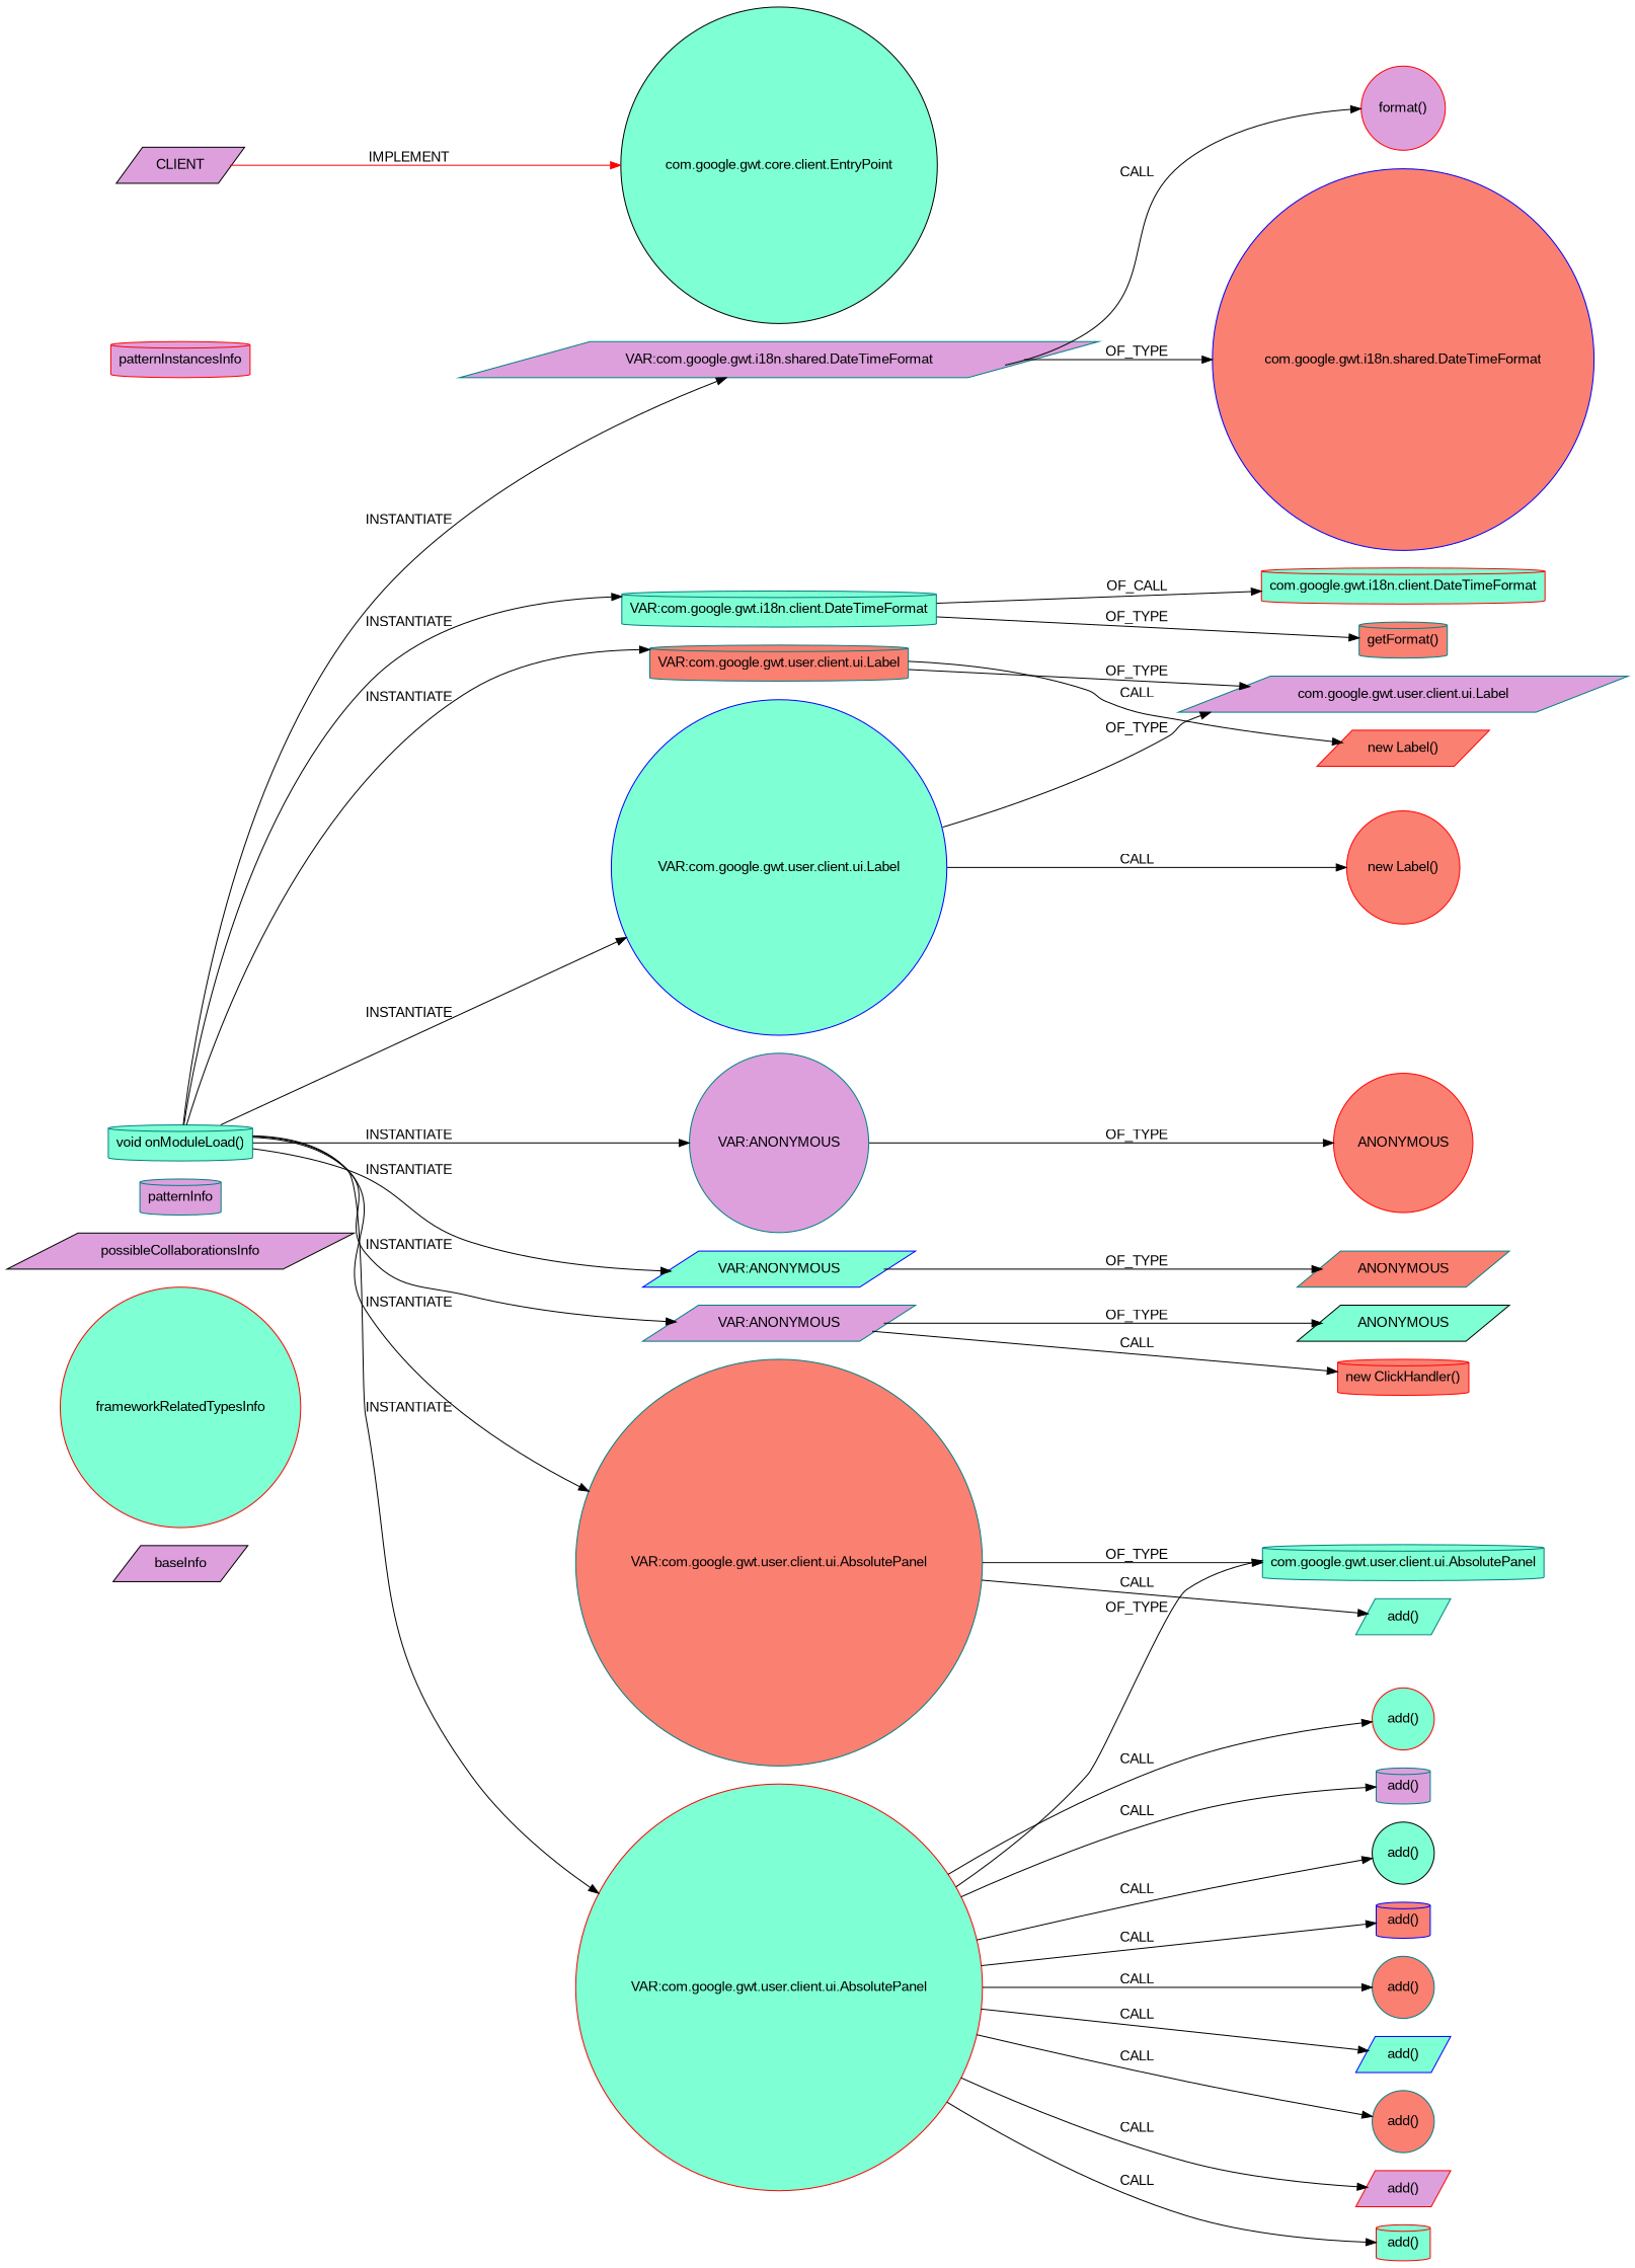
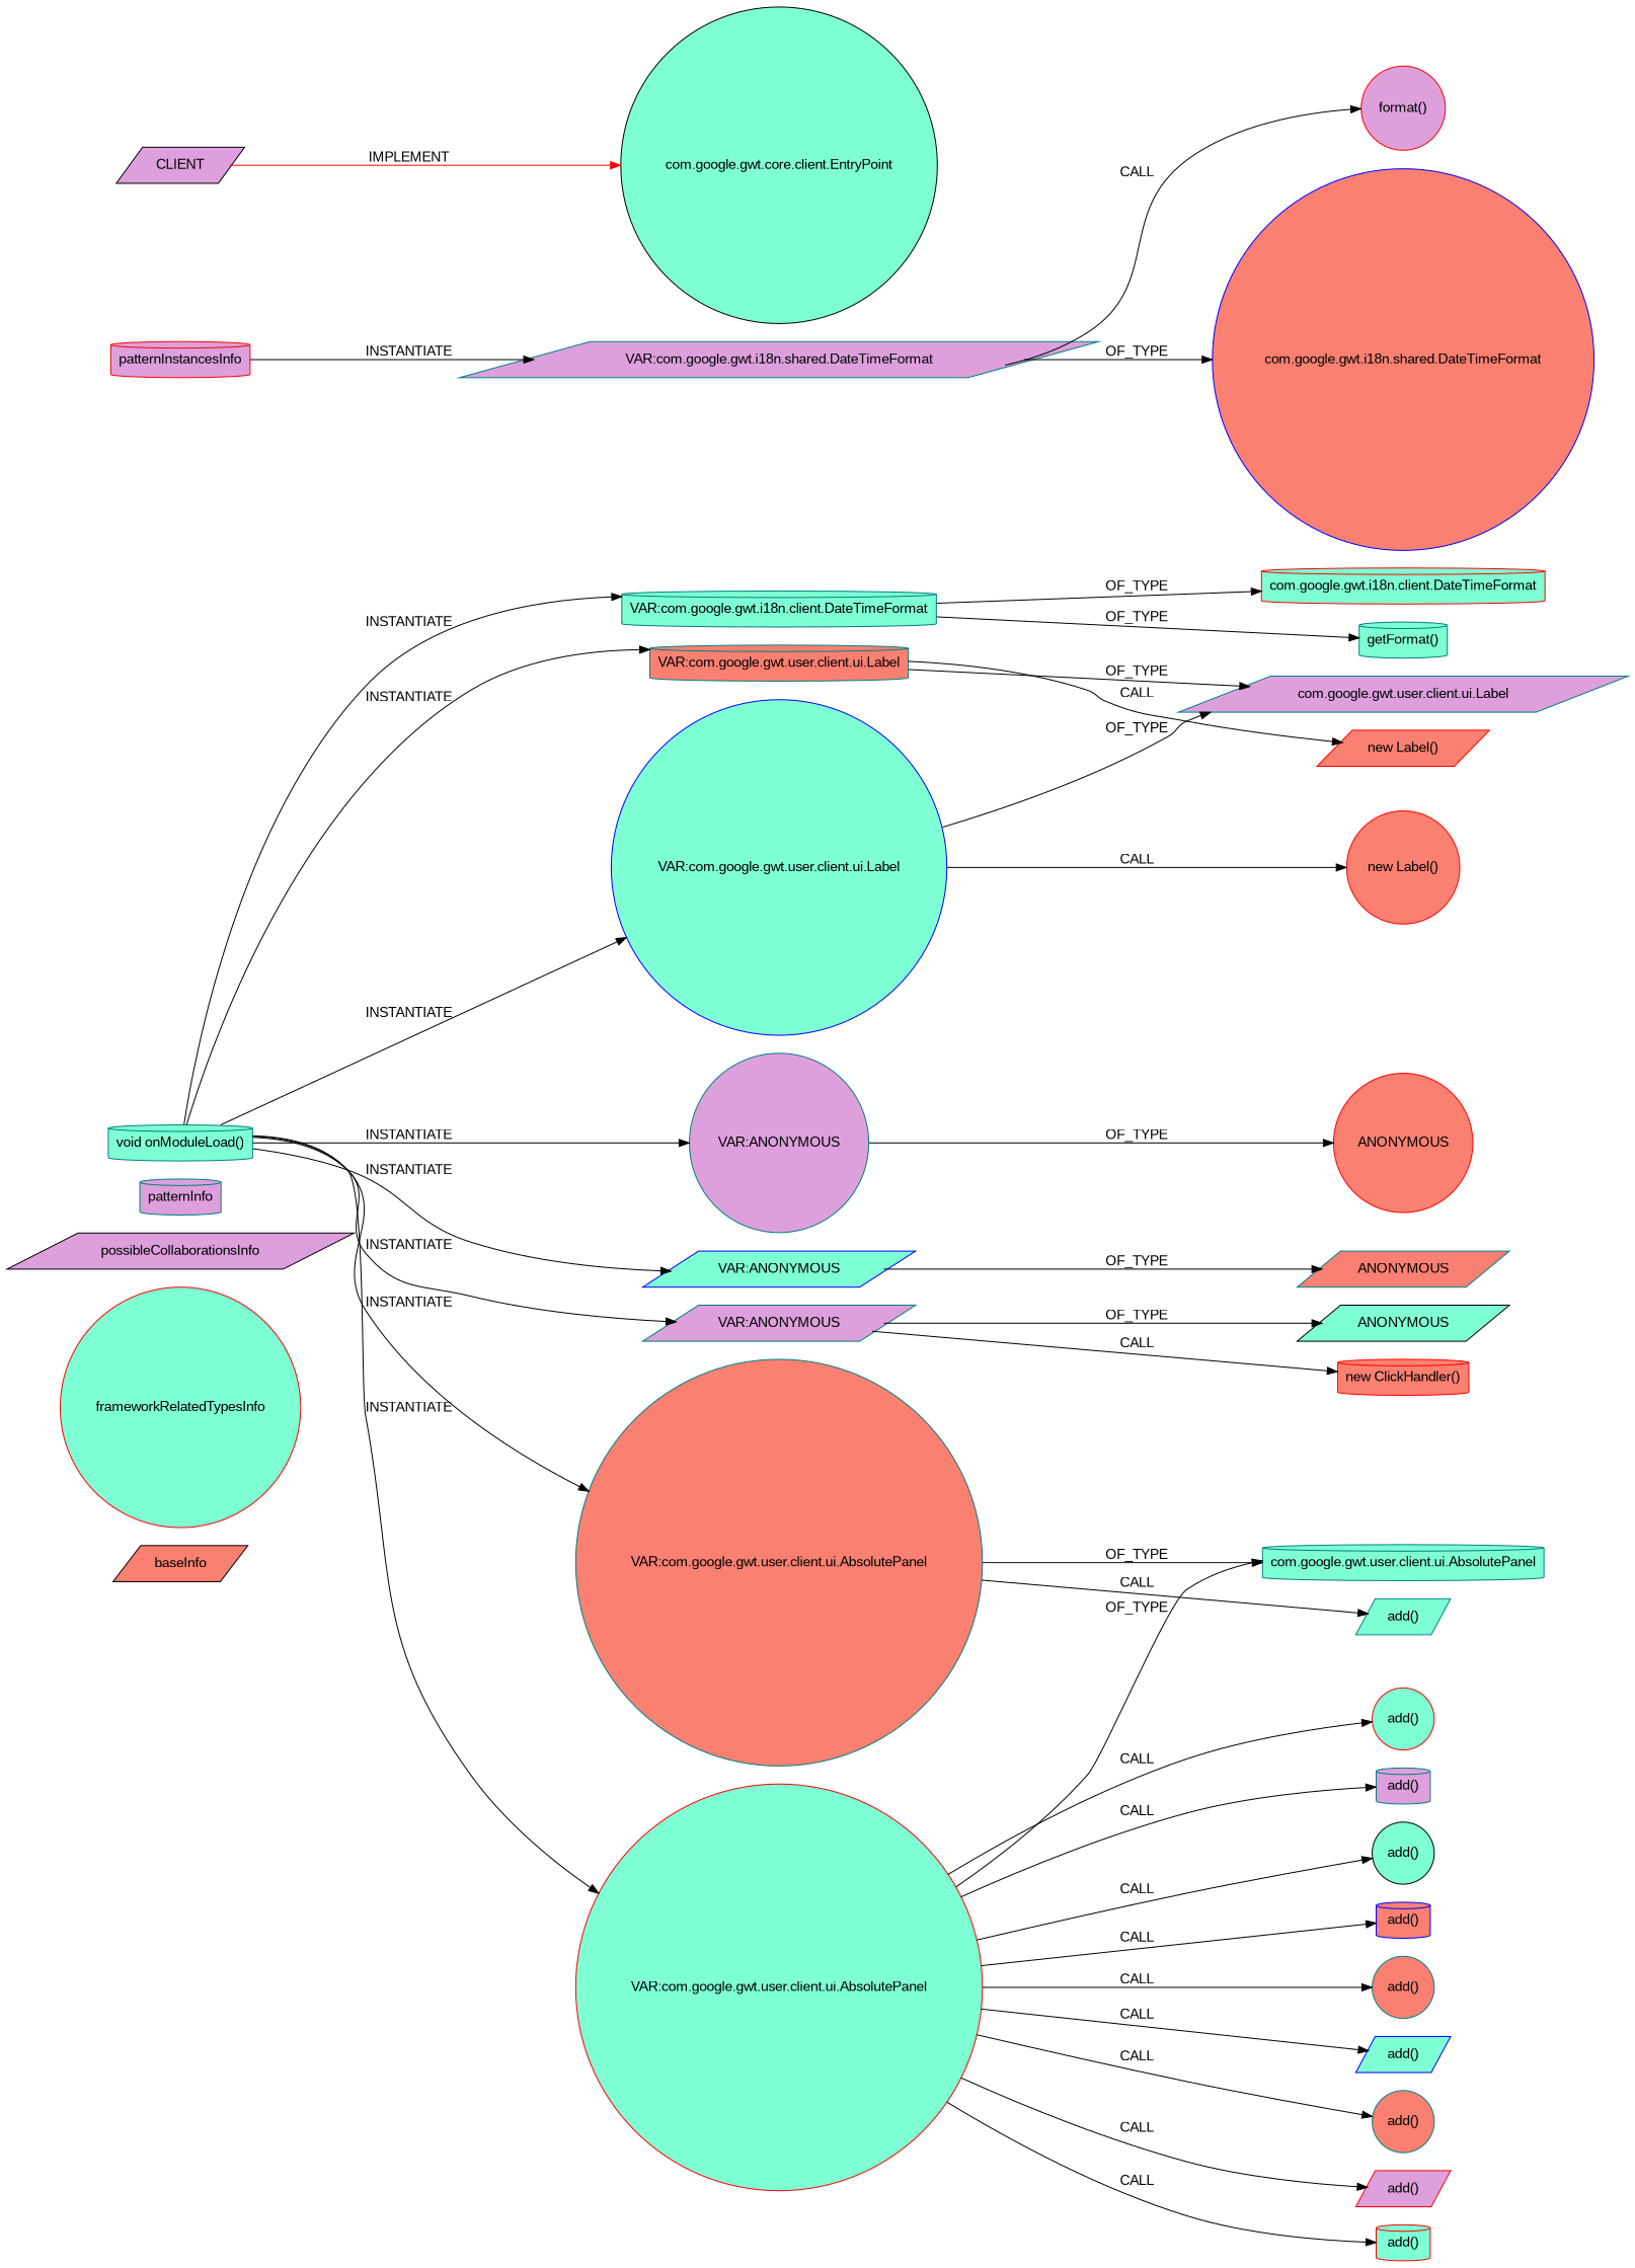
  digraph {
    fontname="Liberation Sans"
    rankdir=LR
    node [color=teal fillcolor=aquamarine fontname="Liberation Sans" shape=circle style=filled isFrameworkType=false vertexType=INSIDE_CALL]
    edge [fontname="Liberation Sans"]
-   baseInfo [category=pattern color=black fillcolor=plum graphId=1149 isAnonymous=false possibleRelation=false shape=parallelogram isFrameworkType="" vertexType=""]
+   baseInfo [category=pattern color=black fillcolor=salmon graphId=1149 isAnonymous=false possibleRelation=false shape=parallelogram isFrameworkType="" vertexType=""]
    frameworkRelatedTypesInfo [0="com.google.gwt.core.client.EntryPoint" color=red isFrameworkType="" vertexType=""]
    possibleCollaborationsInfo [color=black fillcolor=plum shape=parallelogram isFrameworkType="" vertexType=""]
    patternInfo [fillcolor=plum frequency=2.0 patternRootClient=0 shape=cylinder isFrameworkType="" vertexType=""]
    patternInstancesInfo [0="nakaken0629-mezamashimailgwt~/nakaken0629-mezamashimailgwt/mezamashimailgwt-master/mezamashimailgwt/src/com/appspot/mezamashimailgwt/client/Mezamashimailgwt.java~Mezamashimailgwt~4116" 1="coldplayguy-flight87~/coldplayguy-flight87/flight87-master/BookFlight/src/bookflight/client/BookFlight.java~BookFlight~1091" color=red fillcolor=plum shape=cylinder isFrameworkType="" vertexType=""]
    n6 [color=red label="com.google.gwt.i18n.client.DateTimeFormat" shape=cylinder vertexType=FRAMEWORK_CLASS_TYPE]
    n7 [label="VAR:com.google.gwt.i18n.client.DateTimeFormat" shape=cylinder vertexType=VARIABLE_EXPRESION]
-   n8 [fillcolor=salmon label="getFormat()" shape=cylinder]
+   n8 [label="getFormat()" shape=cylinder]
    n9 [label="void onModuleLoad()" shape=cylinder vertexType=OVERRIDING_METHOD_DECLARATION]
    n10 [fillcolor=salmon label="VAR:com.google.gwt.user.client.ui.Label" shape=cylinder vertexType=VARIABLE_EXPRESION]
    n11 [color=blue label="VAR:com.google.gwt.user.client.ui.Label" vertexType=VARIABLE_EXPRESION]
    n12 [fillcolor=plum label="VAR:com.google.gwt.i18n.shared.DateTimeFormat" shape=parallelogram vertexType=VARIABLE_EXPRESION]
    n13 [fillcolor=plum label="VAR:ANONYMOUS" vertexType=VARIABLE_EXPRESION]
    n14 [color=blue label="VAR:ANONYMOUS" shape=parallelogram vertexType=VARIABLE_EXPRESION]
    n15 [fillcolor=plum label="VAR:ANONYMOUS" shape=parallelogram vertexType=VARIABLE_EXPRESION]
    n16 [fillcolor=salmon label="VAR:com.google.gwt.user.client.ui.AbsolutePanel" vertexType=VARIABLE_EXPRESION]
    n17 [color=red label="VAR:com.google.gwt.user.client.ui.AbsolutePanel" vertexType=VARIABLE_EXPRESION]
    n18 [fillcolor=plum label="com.google.gwt.user.client.ui.Label" shape=parallelogram vertexType=FRAMEWORK_CLASS_TYPE]
    n19 [color=red fillcolor=salmon label="new Label()" shape=parallelogram vertexType=CONSTRUCTOR_CALL]
    n20 [color=red fillcolor=salmon label="new Label()" vertexType=CONSTRUCTOR_CALL]
    n21 [color=red fillcolor=plum label="format()"]
    n22 [color=blue fillcolor=salmon label="com.google.gwt.i18n.shared.DateTimeFormat" vertexType=FRAMEWORK_CLASS_TYPE]
    n23 [color=red fillcolor=salmon label=ANONYMOUS vertexType=REFERENCE_ANONYMOUS_DECLARATION]
    n24 [fillcolor=salmon label=ANONYMOUS shape=parallelogram vertexType=REFERENCE_ANONYMOUS_DECLARATION]
    n25 [color=black label=ANONYMOUS shape=parallelogram vertexType=REFERENCE_ANONYMOUS_DECLARATION]
    n26 [color=red fillcolor=salmon label="new ClickHandler()" shape=cylinder vertexType=CONSTRUCTOR_CALL]
    n27 [label="com.google.gwt.user.client.ui.AbsolutePanel" shape=cylinder vertexType=FRAMEWORK_CLASS_TYPE]
    n28 [label="add()" shape=parallelogram]
    n29 [color=red label="add()"]
    n30 [fillcolor=plum label="add()" shape=cylinder]
    n31 [color=black label="add()"]
    n32 [color=blue fillcolor=salmon label="add()" shape=cylinder]
    n33 [fillcolor=salmon label="add()"]
    n34 [color=blue label="add()" shape=parallelogram]
    n35 [fillcolor=salmon label="add()"]
    n36 [color=red fillcolor=plum label="add()" shape=parallelogram]
    n37 [color=red label="add()" shape=cylinder]
    n38 [color=black fillcolor=plum label=CLIENT shape=parallelogram vertexType=ROOT_CLIENT_CLASS_DECLARATION]
    n39 [color=black label="com.google.gwt.core.client.EntryPoint" vertexType=FRAMEWORK_INTERFACE_TYPE]
-   n7 -> n6 [label=OF_CALL]
+   n7 -> n6 [label=OF_TYPE]
    n7 -> n8 [label=OF_TYPE]
    n9 -> n7 [label=INSTANTIATE]
    n9 -> n10 [label=INSTANTIATE]
    n9 -> n11 [label=INSTANTIATE]
-   n9 -> n12 [label=INSTANTIATE]
+   patternInstancesInfo -> n12 [label=INSTANTIATE]
    n9 -> n13 [label=INSTANTIATE]
    n9 -> n14 [label=INSTANTIATE]
    n9 -> n15 [label=INSTANTIATE]
    n9 -> n16 [label=INSTANTIATE]
    n9 -> n17 [label=INSTANTIATE]
    n10 -> n18 [label=OF_TYPE]
    n10 -> n19 [label=CALL]
    n11 -> n18 [label=OF_TYPE]
    n11 -> n20 [label=CALL]
    n12 -> n21 [label=CALL]
    n12 -> n22 [label=OF_TYPE]
    n13 -> n23 [label=OF_TYPE]
    n14 -> n24 [label=OF_TYPE]
    n15 -> n25 [label=OF_TYPE]
    n15 -> n26 [label=CALL]
    n16 -> n27 [label=OF_TYPE]
    n16 -> n28 [label=CALL]
    n17 -> n27 [label=OF_TYPE]
    n17 -> n29 [label=CALL]
    n17 -> n30 [label=CALL]
    n17 -> n31 [label=CALL]
    n17 -> n32 [label=CALL]
    n17 -> n33 [label=CALL]
    n17 -> n34 [label=CALL]
    n17 -> n35 [label=CALL]
    n17 -> n36 [label=CALL]
    n17 -> n37 [label=CALL]
    n38 -> n39 [color=red label=IMPLEMENT]
  }
